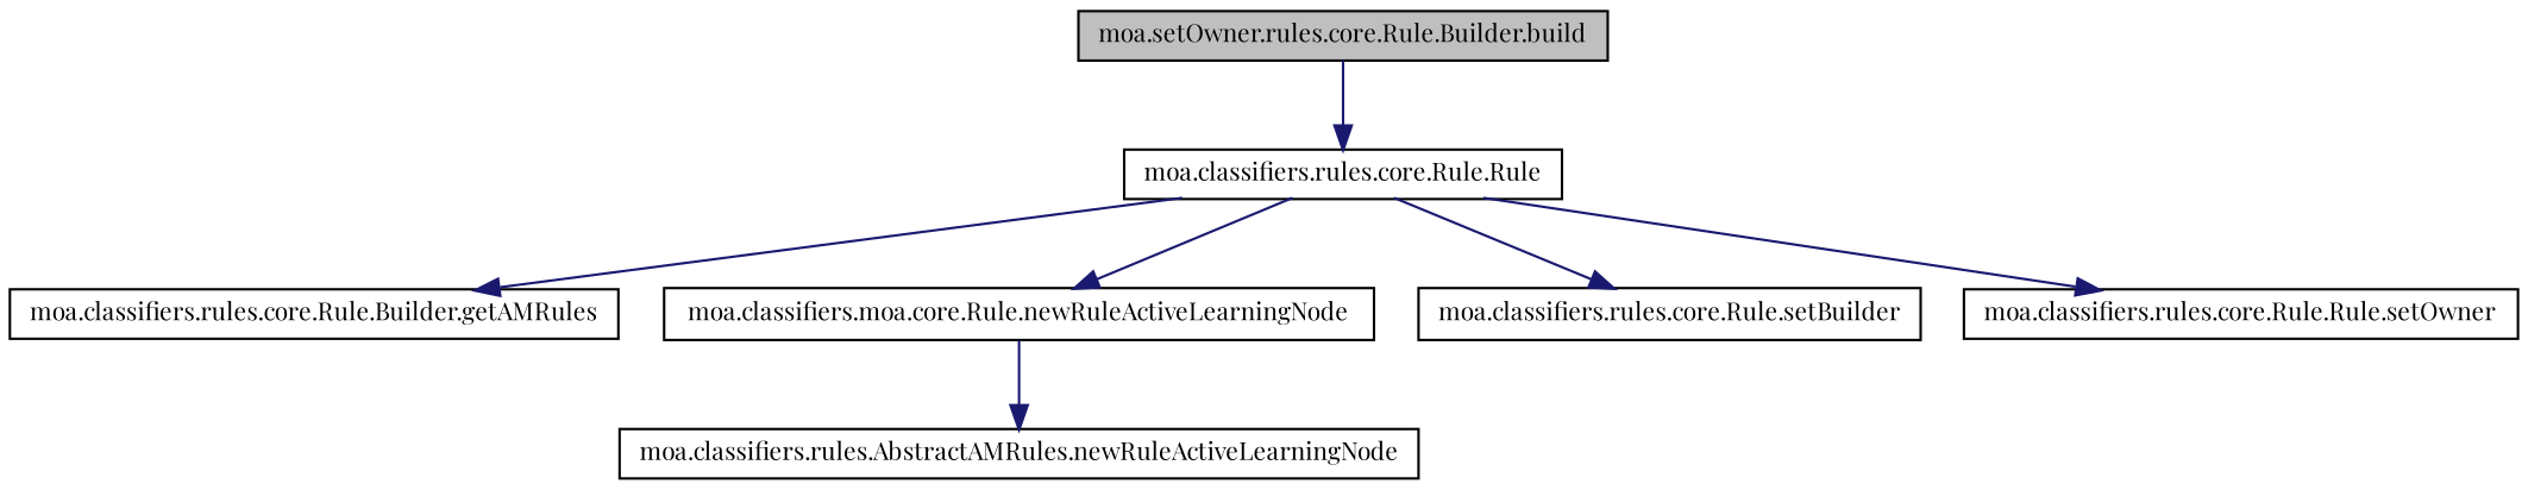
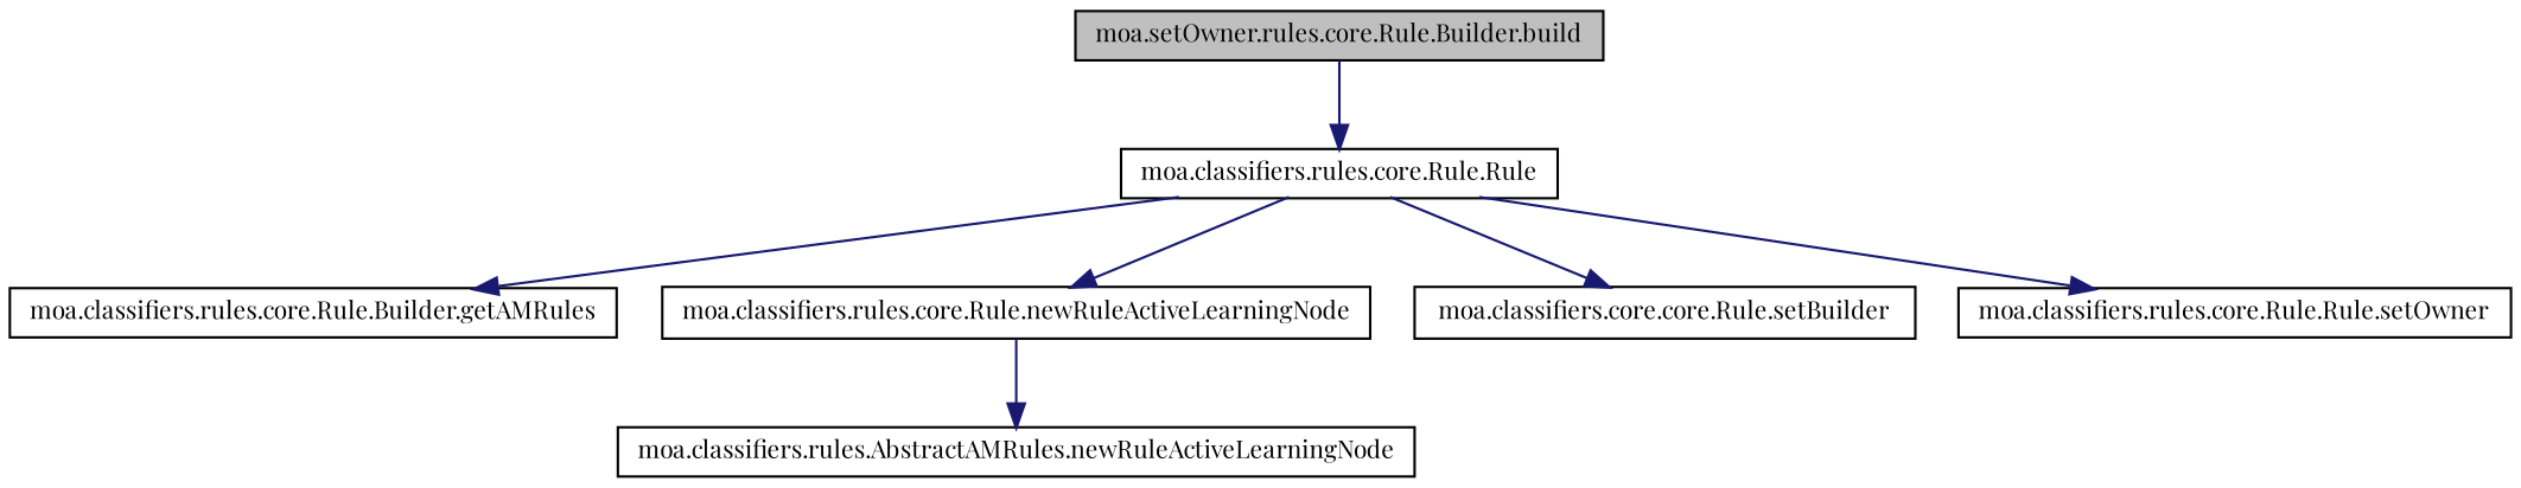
  digraph {
    fontname="Playfair Display"
    rankdir=TB
    node [color=black fillcolor=white fontname="Playfair Display" fontsize=10 shape=record style=filled]
    edge [color=midnightblue fontname="Playfair Display" fontsize=10 labelfontname=Helvetica labelfontsize=10 style=solid]
    n1 [fillcolor=grey75 fontcolor=black height=0.2 label="moa.setOwner.rules.core.Rule.Builder.build" width=0.4]
    n2 [height=0.2 label="moa.classifiers.rules.core.Rule.Rule" width=0.4]
    n3 [height=0.2 label="moa.classifiers.rules.core.Rule.Builder.getAMRules" width=0.4]
-   n4 [height=0.2 label="moa.classifiers.moa.core.Rule.newRuleActiveLearningNode" width=0.4]
-   n5 [height=0.2 label="moa.classifiers.rules.core.Rule.setBuilder" width=0.4]
+   n4 [height=0.2 label="moa.classifiers.rules.core.Rule.newRuleActiveLearningNode" width=0.4]
+   n5 [height=0.2 label="moa.classifiers.core.core.Rule.setBuilder" width=0.4]
    n6 [height=0.2 label="moa.classifiers.rules.core.Rule.Rule.setOwner" width=0.4]
    n7 [height=0.2 label="moa.classifiers.rules.AbstractAMRules.newRuleActiveLearningNode" width=0.4]
    n1 -> n2
    n2 -> n3
    n2 -> n4
    n2 -> n5
    n2 -> n6
    n4 -> n7
  }
